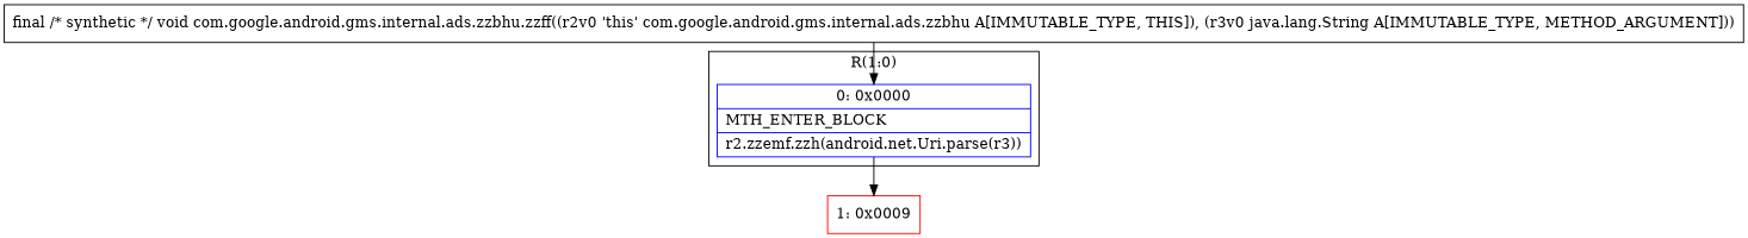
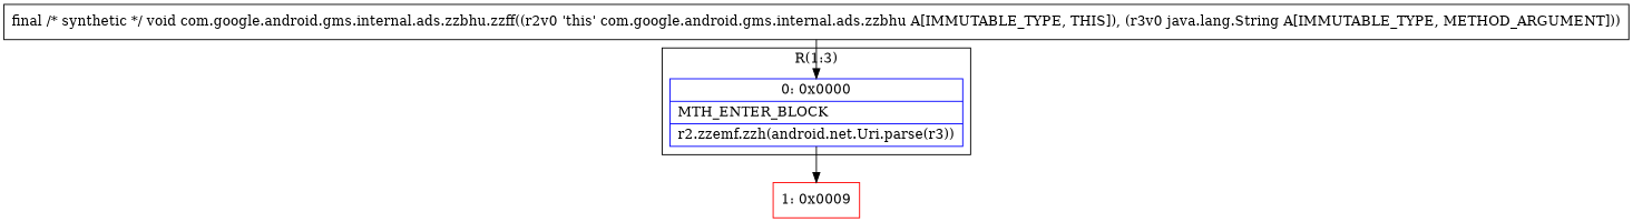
  digraph {
    node [shape=record]
    n1 [color=blue label="{0\:\ 0x0000|MTH_ENTER_BLOCK\l|r2.zzemf.zzh(android.net.Uri.parse(r3))\l}"]
    n2 [color=red label="{1\:\ 0x0009}"]
    n3 [label="{final \/* synthetic *\/ void com.google.android.gms.internal.ads.zzbhu.zzff((r2v0 'this' com.google.android.gms.internal.ads.zzbhu A[IMMUTABLE_TYPE, THIS]), (r3v0 java.lang.String A[IMMUTABLE_TYPE, METHOD_ARGUMENT])) }"]
    subgraph cluster_1 {
-     label="R(1:0)"
+     label="R(1:3)"
      n1
    }
    n1 -> n2
    n3 -> n1
  }
